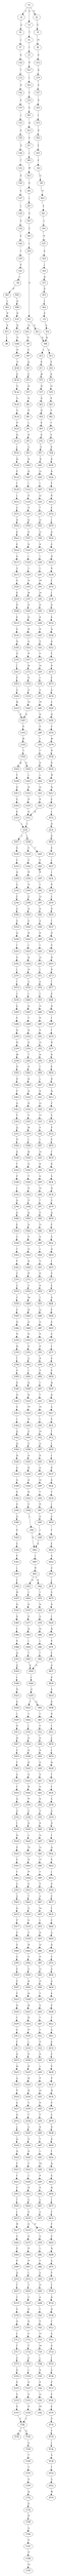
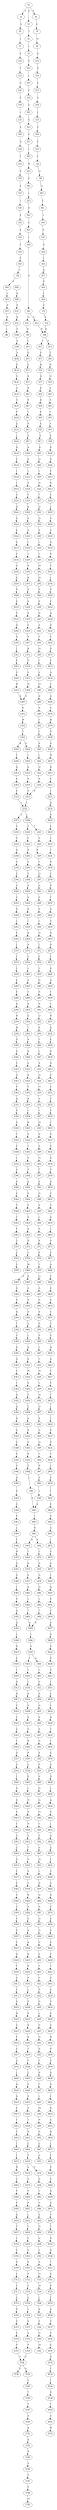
  strict digraph {
    fontname="IBM Plex Sans"
    node [fontname="IBM Plex Sans"]
    edge [fontname="IBM Plex Sans"]
    S0
    S1
    S2
    S3
    S4
    S5
    S6
    S7
    S8
    S9
    S10
    S11
    S12
    S13
    S14
    S15
    S16
    S17
    S18
    S19
    S20
    S21
    S22
    S23
    S24
    S25
    S26
    S27
    S28
    S29
    S30
    S31
    S32
    S33
    S34
    S35
    S36
    S37
    S38
    S39
    S40
    S41
    S42
    S43
    S44
    S45
    S46
    S47
    S48
    S49
    S50
    S51
    S52
    S53
    S54
    S55
    S56
    S57
    S58
    S59
    S60
    S61
    S62
    S63
    S64
    S65
    S66
    S67
    S68
    S69
    S70
    S71
    S72
    S73
    S74
    S75
    S76
    S77
    S78
    S79
    S80
    S81
    S82
    S83
    S85
    S86
    S87
    S84
    S88
    S89
    S90
    S91
    S92
    S93
    S94
    S95
    S96
    S97
    S98
    S99
    S100
    S101
    S102
    S103
    S104
    S105
    S106
    S107
    S108
    S109
    S110
    S111
    S112
    S113
    S114
    S115
    S116
    S117
    S118
    S119
    S120
    S121
    S122
    S123
    S124
    S125
    S126
    S127
    S128
    S129
    S130
    S131
    S132
    S133
    S134
    S135
    S136
    S137
    S138
    S139
    S140
    S141
    S142
    S143
    S144
    S145
    S146
    S147
    S148
    S149
    S150
    S151
    S152
    S153
    S154
    S155
    S156
    S157
    S158
    S159
    S160
    S161
    S162
    S163
    S164
    S165
    S166
    S167
    S168
    S169
    S170
    S171
    S172
    S173
    S174
    S175
    S176
    S177
    S178
    S179
    S180
    S181
    S182
    S183
    S184
    S185
    S186
    S187
    S188
    S189
    S190
    S191
    S192
    S193
    S194
    S195
    S196
    S197
    S198
    S199
    S200
    S201
    S202
    S203
    S204
    S205
    S206
    S207
    S208
    S209
    S210
    S211
    S212
    S213
    S214
    S215
    S216
    S217
    S218
    S219
    S220
    S221
    S222
    S223
    S224
    S225
    S226
    S227
    S228
    S229
    S230
    S231
    S232
    S233
    S234
    S235
    S236
    S237
    S238
    S239
    S240
    S241
    S242
    S243
    S244
    S245
    S246
    S247
    S248
    S249
    S250
    S251
    S252
    S253
    S254
    S255
    S256
    S257
    S258
    S259
    S260
    S261
    S262
    S263
    S264
    S265
    S266
    S267
    S268
    S269
    S270
    S271
    S272
    S273
    S274
    S275
    S276
    S277
    S278
    S279
    S280
    S281
    S282
    S283
    S284
    S285
    S286
    S287
    S288
    S289
    S290
    S291
    S292
    S293
    S294
    S295
    S296
    S297
    S298
    S299
    S300
    S301
    S302
    S303
    S304
    S305
    S306
    S307
    S308
    S309
    S310
    S311
    S312
    S313
    S314
    S315
    S316
    S317
    S318
    S319
    S320
    S321
    S322
    S323
    S324
    S325
    S326
    S327
    S328
    S329
    S330
    S331
    S332
    S333
    S334
    S335
    S336
    S337
    S338
    S339
    S340
    S341
    S342
    S343
    S344
    S345
    S346
    S347
    S348
    S349
    S350
    S351
    S352
    S353
    S354
    S355
    S356
    S357
    S358
    S359
    S360
    S361
    S362
    S363
    S364
    S365
    S366
    S367
    S368
    S369
    S370
    S371
    S372
    S373
    S374
    S375
    S376
    S377
    S378
    S379
    S380
    S381
    S382
    S383
    S384
    S385
    S386
    S387
    S388
    S389
    S390
    S391
    S392
    S393
    S394
    S395
    S396
    S397
    S398
    S399
    S400
    S401
    S402
    S403
    S404
    S405
    S406
    S407
    S408
    S409
    S410
    S411
    S412
    S413
    S414
    S415
    S416
    S417
    S418
    S419
    S420
    S421
    S422
    S423
    S424
    S425
    S426
    S427
    S428
    S429
    S430
    S431
    S432
    S433
    S434
    S435
    S436
    S437
    S438
    S439
    S440
    S441
    S442
    S443
    S444
    S445
    S446
    S447
    S448
    S449
    S450
    S451
    S452
    S453
    S454
    S455
    S456
    S457
    S458
    S459
    S460
    S461
    S462
    S463
    S464
    S465
    S466
    S467
    S468
    S469
    S470
    S471
    S472
    S473
    S474
    S475
    S476
    S477
    S478
    S479
    S480
    S481
    S482
    S483
    S484
    S485
    S486
    S487
    S488
    S489
    S490
    S491
    S492
    S493
    S494
    S495
    S496
    S497
    S498
    S499
    S500
    S501
    S502
    S503
    S504
    S505
    S506
    S507
    S508
    S509
    S510
    S511
    S512
    S513
    S514
    S515
    S516
    S517
    S518
    S519
    S520
    S521
    S522
    S523
    S524
    S525
    S526
    S527
    S528
    S529
    S530
    S531
    S532
    S533
    S534
    S535
    S536
    S537
    S538
    S539
    S540
    S541
    S542
    S543
    S544
    S545
    S546
    S547
    S548
    S549
    S550
    S551
    S552
    S553
    S554
    S555
    S556
    S557
    S558
    S559
    S560
    S561
    S562
    S563
    S564
    S565
    S566
    S567
    S568
    S569
    S570
    S571
    S572
    S573
    S574
    S575
    S576
    S577
    S578
    S579
    S580
    S581
    S582
    S583
    S584
    S585
    S586
    S587
    S588
    S589
    S590
    S591
    S592
    S593
    S594
    S595
    S596
    S597
    S598
    S599
    S600
    S601
    S602
    S603
    S604
    S605
    S606
    S607
    S608
    S609
    S610
    S611
    S612
    S613
    S614
    S615
    S616
    S617
    S618
    S619
    S620
    S621
    S622
    S623
    S624
    S625
    S626
    S627
    S628
    S629
    S630
    S631
    S632
    S633
    S634
    S635
    S636
    S637
    S638
    S639
    S640
    S641
    S642
    S643
    S644
    S645
    S646
    S647
    S648
    S649
    S650
    S651
    S652
    S653
    S654
    S655
    S656
    S657
    S658
    S659
    S660
    S661
    S662
    S663
    S664
    S665
    S666
    S667
    S668
    S669
    S670
    S671
    S672
    S673
    S674
    S675
    S676
    S677
    S678
    S679
    S680
    S681
    S682
    S683
    S684
    S685
    S686
    S687
    S688
    S689
    S690
    S691
    S692
    S693
    S694
    S695
    S696
    S697
    S698
    S699
    S700
    S701
    S702
    S703
    S704
    S705
    S706
    S707
    S708
    S709
    S710
    S711
    S712
    S713
    S714
    S715
    S716
    S717
    S718
    S719
    S720
    S721
    S722
    S723
    S724
    S725
    S726
    S727
    S728
    S729
    S730
    S731
    n733 [label=S772]
    S733
    S734
    S735
    S736
    S737
    S738
    S739
    S740
    S741
    S742
    S743
    S744
    S745
    S746
    S747
    S748
    S749
    S750
    S751
    S752
    S753
    S754
    S755
    S756
    S757
    S758
    S759
    S0 -> S1 [label=I]
    S0 -> S2 [label=S]
    S0 -> S3 [label=S]
    S1 -> S4 [label=A]
    S2 -> S5 [label=K]
    S3 -> S6 [label=T]
    S4 -> S7 [label=L]
    S5 -> S8 [label=N]
    S6 -> S9 [label=L]
    S7 -> S10 [label=K]
    S8 -> S11 [label=K]
    S9 -> S12 [label=R]
    S10 -> S13 [label=T]
    S11 -> S14 [label=R]
    S12 -> S15 [label=L]
    S13 -> S16 [label=D]
    S14 -> S17 [label=S]
    S15 -> S18 [label=C]
    S16 -> S19 [label=A]
    S17 -> S20 [label=A]
    S18 -> S21 [label=E]
    S19 -> S22 [label=L]
    S20 -> S23 [label=L]
    S21 -> S24 [label=Q]
    S22 -> S25 [label=A]
    S23 -> S26 [label=D]
    S24 -> S27 [label=E]
    S25 -> S28 [label=Q]
    S26 -> S29 [label=E]
    S27 -> S30 [label=L]
    S28 -> S31 [label=T]
    S29 -> S32 [label=F]
    S30 -> S33 [label=M]
    S31 -> S34 [label=R]
    S32 -> S35 [label=R]
    S33 -> S36 [label=E]
    S34 -> S37 [label=S]
    S35 -> S38 [label=H]
    S36 -> S39 [label=L]
    S37 -> S40 [label=L]
    S38 -> S41 [label=E]
    S39 -> S42 [label=K]
    S40 -> S43 [label=K]
    S41 -> S44 [label=L]
    S42 -> S45 [label=E]
    S43 -> S46 [label=S]
    S44 -> S47 [label=K]
    S45 -> S48 [label=L]
    S46 -> S49 [label=Y]
    S47 -> S50 [label=K]
    S48 -> S51 [label=K]
    S49 -> S52 [label=E]
    S50 -> S53 [label=L]
    S51 -> S54 [label=A]
    S51 -> S55 [label=G]
    S52 -> S56 [label=I]
    S53 -> S57 [label=Q]
    S54 -> S58 [label=Q]
    S55 -> S59 [label=H]
    S56 -> S60 [label=E]
    S57 -> S61 [label=D]
    S58 -> S62 [label=L]
    S58 -> S63 [label=A]
    S59 -> S64 [label=V]
    S60 -> S65 [label=L]
    S61 -> S66 [label=L]
    S62 -> S67 [label=K]
    S63 -> S68 [label=E]
    S64 -> S69 [label=Q]
    S65 -> S70 [label=R]
    S66 -> S71 [label=K]
    S67 -> S72 [label=M]
    S68 -> S73 [label=R]
    S69 -> S74 [label=E]
    S70 -> S75 [label=E]
    S71 -> S76 [label=A]
    S72 -> S77 [label=Q]
    S73 -> S78 [label=N]
    S74 -> S79 [label=Q]
    S75 -> S80 [label=L]
    S76 -> S58 [label=Q]
    S77 -> S81 [label=D]
    S78 -> S82 [label=E]
    S79 -> S83 [label=D]
    S81 -> S85 [label=Q]
    S82 -> S86 [label=A]
    S83 -> S87 [label=K]
    S85 -> S89 [label=E]
    S86 -> S90 [label=T]
    S87 -> S91 [label=L]
    S84 -> S88 [label=K]
    S88 -> S92 [label=G]
    S89 -> S93 [label=K]
    S90 -> S94 [label=V]
    S91 -> S95 [label=K]
    S92 -> S96 [label=Q]
    S93 -> S97 [label=E]
    S94 -> S98 [label=R]
    S95 -> S99 [label=E]
    S96 -> S100 [label=S]
    S97 -> S101 [label=R]
    S98 -> S102 [label=G]
    S99 -> S103 [label=K]
    S100 -> S104 [label=K]
    S101 -> S105 [label=Q]
    S102 -> S106 [label=R]
    S103 -> S107 [label=Q]
    S104 -> S108 [label=V]
    S105 -> S109 [label=L]
    S106 -> S110 [label=E]
    S107 -> S111 [label=L]
    S108 -> S112 [label=D]
    S109 -> S113 [label=Q]
    S110 -> S114 [label=R]
    S111 -> S115 [label=S]
    S112 -> S116 [label=S]
    S113 -> S117 [label=T]
    S114 -> S118 [label=E]
    S115 -> S119 [label=V]
    S116 -> S120 [label=S]
    S117 -> S121 [label=Q]
    S118 -> S122 [label=L]
    S119 -> S123 [label=Q]
    S120 -> S124 [label=S]
    S121 -> S125 [label=Q]
    S122 -> S126 [label=A]
    S123 -> S127 [label=K]
    S124 -> S128 [label=P]
    S125 -> S129 [label=E]
    S126 -> S130 [label=V]
    S127 -> S131 [label=E]
    S128 -> S132 [label=Q]
    S129 -> S133 [label=L]
    S130 -> S134 [label=Q]
    S131 -> S135 [label=L]
    S132 -> S136 [label=L]
    S133 -> S137 [label=I]
    S134 -> S138 [label=R]
    S135 -> S139 [label=I]
    S136 -> S140 [label=N]
    S137 -> S141 [label=M]
    S138 -> S142 [label=E]
    S139 -> S143 [label=A]
    S140 -> S144 [label=P]
    S141 -> S145 [label=N]
    S142 -> S146 [label=L]
    S143 -> S147 [label=N]
    S144 -> S148 [label=L]
    S145 -> S149 [label=K]
    S146 -> S150 [label=A]
    S147 -> S151 [label=K]
    S148 -> S152 [label=L]
    S149 -> S153 [label=E]
    S150 -> S154 [label=E]
    S151 -> S155 [label=D]
    S152 -> S156 [label=S]
    S153 -> S157 [label=R]
    S154 -> S158 [label=G]
    S155 -> S159 [label=R]
    S156 -> S160 [label=Q]
    S157 -> S161 [label=E]
    S158 -> S162 [label=R]
    S159 -> S163 [label=E]
    S160 -> S164 [label=K]
    S161 -> S165 [label=V]
    S162 -> S166 [label=E]
    S163 -> S167 [label=A]
    S164 -> S168 [label=E]
    S165 -> S169 [label=N]
    S166 -> S170 [label=R]
    S167 -> S171 [label=N]
    S168 -> S172 [label=A]
    S169 -> S173 [label=L]
    S170 -> S174 [label=E]
    S171 -> S175 [label=E]
    S172 -> S176 [label=V]
    S173 -> S177 [label=V]
    S174 -> S178 [label=A]
    S175 -> S179 [label=V]
    S176 -> S180 [label=A]
    S177 -> S181 [label=M]
    S178 -> S182 [label=C]
    S179 -> S183 [label=M]
    S180 -> S184 [label=K]
    S181 -> S185 [label=R]
    S182 -> S186 [label=Q]
    S183 -> S187 [label=K]
    S184 -> S188 [label=R]
    S185 -> S189 [label=K]
    S186 -> S190 [label=V]
    S187 -> S191 [label=R]
    S188 -> S192 [label=E]
    S189 -> S193 [label=T]
    S190 -> S194 [label=M]
    S191 -> S195 [label=M]
    S192 -> S196 [label=K]
    S193 -> S197 [label=Y]
    S194 -> S198 [label=R]
    S195 -> S199 [label=Y]
    S196 -> S200 [label=N]
    S197 -> S201 [label=E]
    S198 -> S202 [label=R]
    S199 -> S203 [label=N]
    S199 -> S204 [label=D]
    S200 -> S205 [label=G]
    S201 -> S206 [label=L]
    S202 -> S207 [label=M]
    S203 -> S208 [label=F]
    S204 -> S209 [label=L]
    S205 -> S210 [label=I]
    S206 -> S211 [label=Q]
    S207 -> S212 [label=N]
    S208 -> S213 [label=Q]
    S209 -> S214 [label=Q]
    S210 -> S215 [label=E]
    S211 -> S216 [label=K]
    S212 -> S217 [label=E]
    S213 -> S218 [label=K]
    S214 -> S219 [label=K]
    S215 -> S220 [label=V]
    S216 -> S221 [label=E]
    S217 -> S222 [label=L]
    S218 -> S223 [label=E]
    S219 -> S221 [label=E]
    S220 -> S224 [label=M]
    S221 -> S225 [label=L]
    S222 -> S226 [label=Q]
    S223 -> S225 [label=L]
    S224 -> S187 [label=K]
    S225 -> S227 [label=I]
    S225 -> S228 [label=L]
    S226 -> S229 [label=R]
    S227 -> S230 [label=K]
    S228 -> S231 [label=T]
    S228 -> S232 [label=C]
    S229 -> S233 [label=E]
    S230 -> S234 [label=C]
    S231 -> S235 [label=C]
    S232 -> S236 [label=C]
    S233 -> S237 [label=L]
    S234 -> S238 [label=Q]
-   S239 -> S235 [label=R]
+   S235 -> S239 [label=R]
    S236 -> S240 [label=R]
    S237 -> S241 [label=L]
    S238 -> S242 [label=A]
    S239 -> S243 [label=T]
    S240 -> S244 [label=S]
    S241 -> S245 [label=R]
    S242 -> S246 [label=E]
    S243 -> S247 [label=Q]
    S244 -> S248 [label=E]
    S245 -> S249 [label=C]
    S246 -> S250 [label=V]
    S247 -> S251 [label=A]
    S248 -> S252 [label=A]
    S249 -> S253 [label=R]
    S250 -> S254 [label=S]
    S251 -> S255 [label=S]
    S252 -> S256 [label=S]
    S253 -> S257 [label=T]
    S254 -> S258 [label=Q]
    S255 -> S259 [label=S]
    S256 -> S260 [label=R]
    S257 -> S261 [label=D]
    S258 -> S262 [label=L]
    S259 -> S263 [label=L]
    S260 -> S264 [label=L]
    S261 -> S265 [label=A]
    S262 -> S266 [label=K]
    S263 -> S267 [label=Q]
    S264 -> S268 [label=Q]
    S265 -> S269 [label=N]
    S266 -> S270 [label=L]
    S267 -> S271 [label=I]
    S268 -> S272 [label=A]
    S269 -> S273 [label=R]
    S270 -> S274 [label=T]
    S271 -> S275 [label=S]
    S272 -> S276 [label=V]
    S273 -> S277 [label=T]
    S274 -> S278 [label=Y]
    S275 -> S279 [label=I]
    S276 -> S280 [label=L]
    S277 -> S281 [label=K]
    S278 -> S282 [label=E]
    S279 -> S283 [label=D]
    S280 -> S284 [label=E]
    S281 -> S285 [label=G]
    S282 -> S286 [label=E]
    S283 -> S287 [label=K]
    S284 -> S288 [label=T]
    S285 -> S289 [label=I]
    S286 -> S290 [label=Q]
    S287 -> S291 [label=K]
    S288 -> S292 [label=D]
    S289 -> S293 [label=T]
    S290 -> S294 [label=N]
    S291 -> S295 [label=Q]
    S292 -> S296 [label=Q]
    S293 -> S297 [label=N]
    S294 -> S298 [label=W]
    S295 -> S299 [label=K]
    S296 -> S300 [label=T]
    S297 -> S301 [label=R]
    S298 -> S302 [label=G]
    S299 -> S303 [label=I]
    S300 -> S304 [label=A]
    S301 -> S305 [label=E]
    S302 -> S306 [label=D]
    S303 -> S307 [label=L]
    S304 -> S308 [label=G]
    S305 -> S309 [label=R]
    S306 -> S310 [label=P]
    S307 -> S311 [label=E]
    S308 -> S312 [label=K]
    S309 -> S313 [label=N]
    S310 -> S314 [label=G]
    S311 -> S315 [label=Q]
    S312 -> S316 [label=Q]
    S313 -> S317 [label=P]
    S314 -> S318 [label=P]
    S315 -> S319 [label=H]
    S316 -> S320 [label=V]
    S317 -> S321 [label=S]
    S318 -> S322 [label=Q]
    S319 -> S323 [label=V]
    S320 -> S324 [label=N]
    S321 -> S325 [label=P]
    S322 -> S326 [label=G]
    S323 -> S327 [label=L]
    S324 -> S328 [label=L]
    S325 -> S329 [label=S]
    S326 -> S330 [label=A]
    S327 -> S331 [label=N]
    S328 -> S332 [label=N]
    S329 -> S333 [label=Y]
    S330 -> S334 [label=T]
    S331 -> S335 [label=R]
    S332 -> S336 [label=S]
    S333 -> S337 [label=R]
    S334 -> S338 [label=P]
    S335 -> S339 [label=E]
    S336 -> S340 [label=T]
    S337 -> S341 [label=S]
    S338 -> S342 [label=L]
    S339 -> S343 [label=N]
    S340 -> S344 [label=K]
    S341 -> S345 [label=G]
    S342 -> S346 [label=A]
    S343 -> S347 [label=T]
    S344 -> S348 [label=P]
    S345 -> S349 [label=P]
    S346 -> S350 [label=A]
    S347 -> S351 [label=E]
    S348 -> S352 [label=Q]
    S349 -> S353 [label=Q]
    S350 -> S354 [label=E]
    S351 -> S355 [label=D]
    S352 -> S356 [label=E]
    S353 -> S357 [label=P]
    S354 -> S358 [label=V]
    S355 -> S359 [label=E]
    S356 -> S360 [label=P]
    S357 -> S361 [label=S]
    S358 -> S362 [label=Y]
    S359 -> S363 [label=L]
    S360 -> S364 [label=E]
    S361 -> S365 [label=H]
    S362 -> S366 [label=P]
    S363 -> S367 [label=A]
    S364 -> S368 [label=G]
    S365 -> S369 [label=L]
    S366 -> S370 [label=S]
    S367 -> S371 [label=K]
    S368 -> S372 [label=R]
    S369 -> S373 [label=A]
    S370 -> S374 [label=S]
    S371 -> S375 [label=K]
    S372 -> S376 [label=Y]
    S373 -> S377 [label=E]
    S374 -> S378 [label=V]
    S375 -> S379 [label=Y]
    S376 -> S380 [label=W]
    S377 -> S381 [label=A]
-   S378 -> S382 [label=P]
+   S380 -> S382 [label=P]
    S379 -> S383 [label=Q]
    S380 -> S384 [label=Q]
    S381 -> S385 [label=P]
    S382 -> S386 [label=Q]
    S383 -> S387 [label=A]
    S384 -> S388 [label=A]
    S385 -> S389 [label=K]
    S386 -> S390 [label=H]
    S387 -> S391 [label=A]
    S388 -> S392 [label=K]
    S389 -> S393 [label=A]
    S390 -> S394 [label=N]
    S391 -> S395 [label=E]
    S392 -> S396 [label=E]
    S393 -> S397 [label=T]
    S394 -> S398 [label=T]
    S395 -> S399 [label=R]
    S396 -> S400 [label=S]
    S397 -> S401 [label=P]
    S398 -> S402 [label=V]
    S399 -> S403 [label=S]
    S400 -> S404 [label=L]
    S401 -> S405 [label=S]
    S402 -> S406 [label=R]
    S403 -> S407 [label=L]
    S404 -> S408 [label=Q]
    S405 -> S409 [label=N]
    S406 -> S410 [label=H]
    S407 -> S411 [label=T]
    S408 -> S412 [label=R]
    S409 -> S413 [label=Q]
    S410 -> S414 [label=S]
    S411 -> S415 [label=N]
    S412 -> S416 [label=M]
    S413 -> S417 [label=S]
    S414 -> S418 [label=L]
    S415 -> S419 [label=L]
    S416 -> S420 [label=S]
    S417 -> S421 [label=K]
    S418 -> S422 [label=Q]
    S419 -> S423 [label=N]
    S420 -> S424 [label=S]
    S421 -> S425 [label=T]
    S422 -> S426 [label=Q]
    S423 -> S427 [label=D]
    S424 -> S428 [label=E]
    S425 -> S429 [label=L]
    S426 -> S430 [label=N]
    S427 -> S431 [label=E]
    S428 -> S432 [label=A]
    S429 -> S433 [label=L]
    S430 -> S434 [label=K]
    S431 -> S435 [label=A]
    S432 -> S436 [label=Q]
    S433 -> S437 [label=D]
    S434 -> S438 [label=A]
    S435 -> S439 [label=Q]
    S436 -> S440 [label=A]
    S437 -> S441 [label=K]
    S438 -> S442 [label=K]
    S439 -> S443 [label=T]
    S440 -> S444 [label=R]
    S441 -> S445 [label=Y]
    S442 -> S446 [label=A]
    S443 -> S447 [label=R]
    S444 -> S448 [label=E]
    S445 -> S449 [label=L]
    S446 -> S450 [label=Q]
    S447 -> S451 [label=E]
    S448 -> S452 [label=L]
    S449 -> S453 [label=S]
    S450 -> S454 [label=K]
    S451 -> S455 [label=L]
    S452 -> S456 [label=E]
    S453 -> S457 [label=T]
    S454 -> S458 [label=K]
    S455 -> S456 [label=E]
    S456 -> S459 [label=L]
    S457 -> S460 [label=E]
    S458 -> S461 [label=E]
    S459 -> S462 [label=R]
    S460 -> S463 [label=A]
    S461 -> S464 [label=L]
    S462 -> S465 [label=H]
    S462 -> S466 [label=K]
    S463 -> S467 [label=A]
    S464 -> S468 [label=E]
    S465 -> S469 [label=I]
    S466 -> S470 [label=I]
    S467 -> S471 [label=L]
    S468 -> S472 [label=M]
    S469 -> S473 [label=K]
    S470 -> S474 [label=K]
    S471 -> S475 [label=S]
    S472 -> S476 [label=Q]
    S473 -> S477 [label=E]
    S474 -> S478 [label=A]
    S475 -> S479 [label=K]
    S476 -> S480 [label=D]
    S477 -> S481 [label=Q]
    S478 -> S482 [label=Q]
    S479 -> S483 [label=L]
    S480 -> S484 [label=I]
    S481 -> S485 [label=L]
    S482 -> S486 [label=L]
    S483 -> S487 [label=N]
    S484 -> S488 [label=K]
    S485 -> S489 [label=T]
    S486 -> S490 [label=T]
    S487 -> S491 [label=K]
    S488 -> S492 [label=Q]
    S489 -> S493 [label=K]
    S490 -> S493 [label=K]
    S491 -> S494 [label=E]
    S492 -> S495 [label=Q]
    S493 -> S496 [label=L]
    S494 -> S497 [label=A]
    S495 -> S498 [label=L]
    S496 -> S499 [label=A]
    S497 -> S500 [label=K]
    S498 -> S501 [label=N]
    S499 -> S502 [label=L]
    S499 -> S503 [label=A]
    S500 -> S504 [label=S]
    S501 -> S505 [label=K]
    S502 -> S506 [label=I]
    S503 -> S507 [label=I]
    S504 -> S508 [label=R]
    S505 -> S509 [label=L]
    S506 -> S510 [label=L]
    S507 -> S511 [label=V]
    S508 -> S512 [label=D]
    S509 -> S513 [label=A]
    S510 -> S514 [label=A]
    S511 -> S515 [label=A]
    S512 -> S516 [label=L]
    S513 -> S517 [label=N]
    S514 -> S518 [label=A]
    S515 -> S519 [label=A]
    S516 -> S520 [label=E]
    S517 -> S521 [label=V]
    S518 -> S522 [label=Q]
    S519 -> S523 [label=S]
    S520 -> S524 [label=L]
    S521 -> S525 [label=F]
    S522 -> S526 [label=S]
    S523 -> S527 [label=S]
    S524 -> S528 [label=N]
    S525 -> S529 [label=A]
    S526 -> S530 [label=N]
    S527 -> S531 [label=A]
    S528 -> S532 [label=Y]
    S529 -> S533 [label=T]
    S530 -> S534 [label=P]
    S531 -> S535 [label=E]
    S532 -> S536 [label=I]
    S533 -> S537 [label=G]
    S534 -> S538 [label=S]
    S535 -> S539 [label=P]
    S536 -> S540 [label=K]
    S537 -> S541 [label=D]
    S538 -> S542 [label=Q]
    S539 -> S543 [label=K]
    S540 -> S544 [label=D]
    S541 -> S545 [label=I]
    S542 -> S546 [label=L]
    S543 -> S547 [label=G]
    S544 -> S548 [label=Q]
    S545 -> S549 [label=G]
    S546 -> S550 [label=M]
    S547 -> S551 [label=G]
    S548 -> S552 [label=L]
    S549 -> S553 [label=K]
    S550 -> S554 [label=K]
    S551 -> S555 [label=H]
    S552 -> S556 [label=G]
    S553 -> S557 [label=S]
    S554 -> S558 [label=P]
    S555 -> S559 [label=T]
    S556 -> S560 [label=K]
    S557 -> S561 [label=T]
    S558 -> S562 [label=S]
    S559 -> S563 [label=E]
    S560 -> S564 [label=L]
    S561 -> S565 [label=S]
    S562 -> S566 [label=T]
    S563 -> S567 [label=V]
    S564 -> S568 [label=A]
    S565 -> S569 [label=S]
    S566 -> S570 [label=V]
    S567 -> S571 [label=N]
    S568 -> S572 [label=S]
    S569 -> S573 [label=A]
    S570 -> S574 [label=E]
    S571 -> S575 [label=L]
    S572 -> S576 [label=L]
    S573 -> S577 [label=P]
    S574 -> S578 [label=F]
    S575 -> S579 [label=R]
    S576 -> S580 [label=V]
    S577 -> S581 [label=P]
    S578 -> S582 [label=N]
    S579 -> S583 [label=Q]
    S580 -> S584 [label=A]
    S581 -> S585 [label=S]
    S582 -> S586 [label=V]
    S583 -> S587 [label=A]
    S584 -> S588 [label=Q]
    S585 -> S589 [label=S]
    S586 -> S590 [label=S]
    S587 -> S591 [label=G]
    S588 -> S592 [label=S]
    S589 -> S593 [label=P]
    S590 -> S594 [label=H]
    S591 -> S595 [label=D]
    S592 -> S596 [label=S]
    S593 -> S597 [label=P]
    S594 -> S598 [label=H]
    S595 -> S599 [label=C]
    S596 -> S600 [label=S]
    S597 -> S601 [label=P]
    S598 -> S602 [label=N]
    S599 -> S603 [label=S]
    S600 -> S604 [label=E]
    S601 -> S605 [label=Q]
    S602 -> S606 [label=R]
    S603 -> S607 [label=T]
    S604 -> S608 [label=P]
    S605 -> S609 [label=T]
    S606 -> S610 [label=P]
    S607 -> S611 [label=T]
    S608 -> S612 [label=Y]
    S609 -> S613 [label=S]
    S610 -> S614 [label=L]
    S611 -> S615 [label=P]
    S612 -> S616 [label=A]
    S613 -> S617 [label=F]
    S614 -> S618 [label=E]
    S615 -> S619 [label=A]
    S616 -> S620 [label=K]
    S617 -> S621 [label=A]
    S618 -> S622 [label=D]
    S619 -> S623 [label=L]
    S620 -> S624 [label=V]
    S621 -> S625 [label=N]
    S622 -> S626 [label=N]
    S623 -> S627 [label=P]
    S624 -> S628 [label=P]
    S625 -> S629 [label=A]
    S626 -> S630 [label=Q]
    S627 -> S631 [label=Q]
    S628 -> S632 [label=K]
    S629 -> S633 [label=P]
    S630 -> S634 [label=T]
    S631 -> S635 [label=K]
    S632 -> S636 [label=N]
    S633 -> S637 [label=S]
    S634 -> S638 [label=F]
    S635 -> S639 [label=F]
    S636 -> S640 [label=P]
    S637 -> S641 [label=G]
    S638 -> S642 [label=S]
    S639 -> S643 [label=R]
    S640 -> S644 [label=S]
    S641 -> S645 [label=L]
    S642 -> S646 [label=P]
    S643 -> S647 [label=T]
    S644 -> S648 [label=R]
    S645 -> S649 [label=H]
    S646 -> S650 [label=A]
    S647 -> S651 [label=L]
    S648 -> S652 [label=R]
    S649 -> S653 [label=G]
    S650 -> S654 [label=F]
    S651 -> S655 [label=W]
    S652 -> S656 [label=I]
    S653 -> S657 [label=P]
    S654 -> S658 [label=I]
    S655 -> S659 [label=P]
    S656 -> S660 [label=N]
    S657 -> S661 [label=T]
    S658 -> S662 [label=R]
    S659 -> S663 [label=A]
    S660 -> S664 [label=S]
    S661 -> S665 [label=P]
    S662 -> S666 [label=E]
    S663 -> S667 [label=S]
    S664 -> S668 [label=N]
    S665 -> S669 [label=T]
    S666 -> S670 [label=P]
    S667 -> S671 [label=V]
    S668 -> S672 [label=I]
    S669 -> S673 [label=I]
    S670 -> S674 [label=P]
    S670 -> S675 [label=K]
    S672 -> S676 [label=F]
    S673 -> S677 [label=M]
    S674 -> S678 [label=K]
    S675 -> S679 [label=E]
    S676 -> S680 [label=P]
    S677 -> S681 [label=V]
    S678 -> S682 [label=I]
    S679 -> S683 [label=P]
    S680 -> S684 [label=K]
    S681 -> S685 [label=P]
    S682 -> S686 [label=Y]
    S683 -> S687 [label=P]
    S684 -> S688 [label=N]
    S685 -> S689 [label=P]
    S686 -> S690 [label=S]
    S687 -> S691 [label=L]
    S688 -> S692 [label=A]
    S689 -> S693 [label=Q]
    S690 -> S694 [label=G]
    S691 -> S695 [label=Y]
    S692 -> S696 [label=P]
    S693 -> S697 [label=Y]
    S694 -> S698 [label=V]
    S695 -> S699 [label=F]
    S696 -> S700 [label=Y]
    S697 -> S701 [label=Y]
    S698 -> S702 [label=I]
    S699 -> S703 [label=S]
    S700 -> S704 [label=D]
    S701 -> S705 [label=S]
    S702 -> S706 [label=S]
    S703 -> S707 [label=G]
    S704 -> S708 [label=Q]
    S705 -> S709 [label=G]
    S706 -> S710 [label=H]
    S707 -> S711 [label=F]
    S708 -> S712 [label=Y]
    S709 -> S713 [label=I]
    S710 -> S714 [label=M]
    S711 -> S715 [label=F]
    S712 -> S716 [label=S]
    S713 -> S717 [label=F]
    S714 -> S718 [label=L]
    S715 -> S719 [label=S]
    S716 -> S720 [label=A]
    S717 -> S721 [label=S]
    S718 -> S722 [label=E]
    S719 -> S723 [label=L]
    S720 -> S724 [label=I]
    S721 -> S725 [label=D]
    S722 -> S726 [label=S]
    S723 -> S727 [label=K]
    S724 -> S728 [label=S]
    S725 -> S729 [label=K]
    S726 -> S730 [label=D]
    S727 -> S731 [label=S]
    S728 -> n733 [label=P]
    S729 -> S733 [label=S]
    S730 -> S734 [label=M]
    S731 -> S735 [label=P]
    n733 -> S736 [label=P]
    S733 -> S737 [label=P]
    S735 -> S738 [label=S]
    S736 -> S739 [label=E]
    S737 -> S738 [label=S]
    S738 -> S740 [label=D]
    S738 -> S741 [label=G]
    S739 -> S742 [label=D]
    S741 -> S743 [label=V]
    S742 -> S744 [label=F]
    S743 -> S745 [label=T]
    S744 -> S746 [label=L]
    S745 -> S747 [label=T]
    S746 -> S748 [label=S]
    S747 -> S749 [label=S]
    S748 -> S750 [label=T]
    S749 -> S751 [label=Q]
    S750 -> S752 [label=A]
    S751 -> S753 [label=D]
    S752 -> S754 [label=M]
    S753 -> S755 [label=R]
    S755 -> S756 [label=V]
    S756 -> S757 [label=P]
    S757 -> S758 [label=E]
    S758 -> S759 [label=M]
  }
